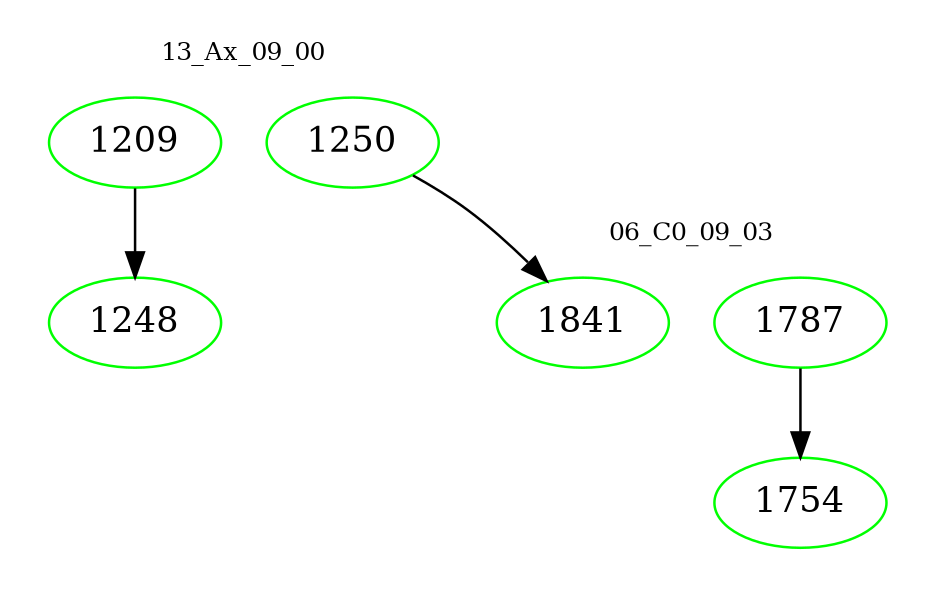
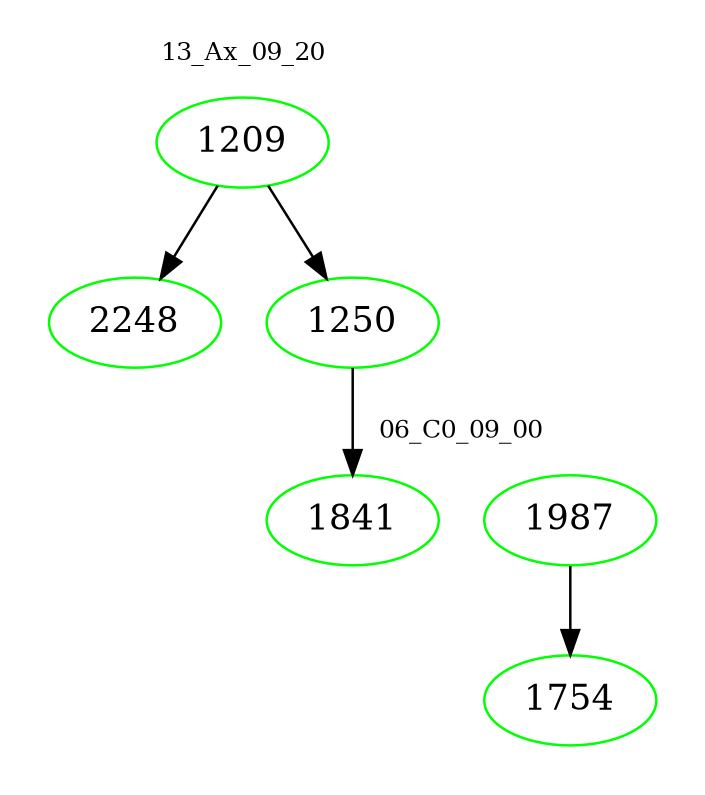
  digraph {
    node [color=green]
    edge [color=black]
    n1 [label=1209]
-   n2 [label=1248]
+   n2 [label=2248]
    n3 [label=1250]
-   n4 [label=1787]
+   n4 [label=1987]
    n5 [label=1754]
    n6 [label=1841]
    subgraph cluster_1 {
      color=white
      fontsize=10
-     label="13_Ax_09_00"
+     label="13_Ax_09_20"
      n1
      n2
      n3
    }
    subgraph cluster_2 {
      color=white
      fontsize=10
-     label="06_C0_09_03"
+     label="06_C0_09_00"
      n4
      n5
      n6
    }
    n1 -> n2
+   n1 -> n3
    n3 -> n6
    n4 -> n5
  }
